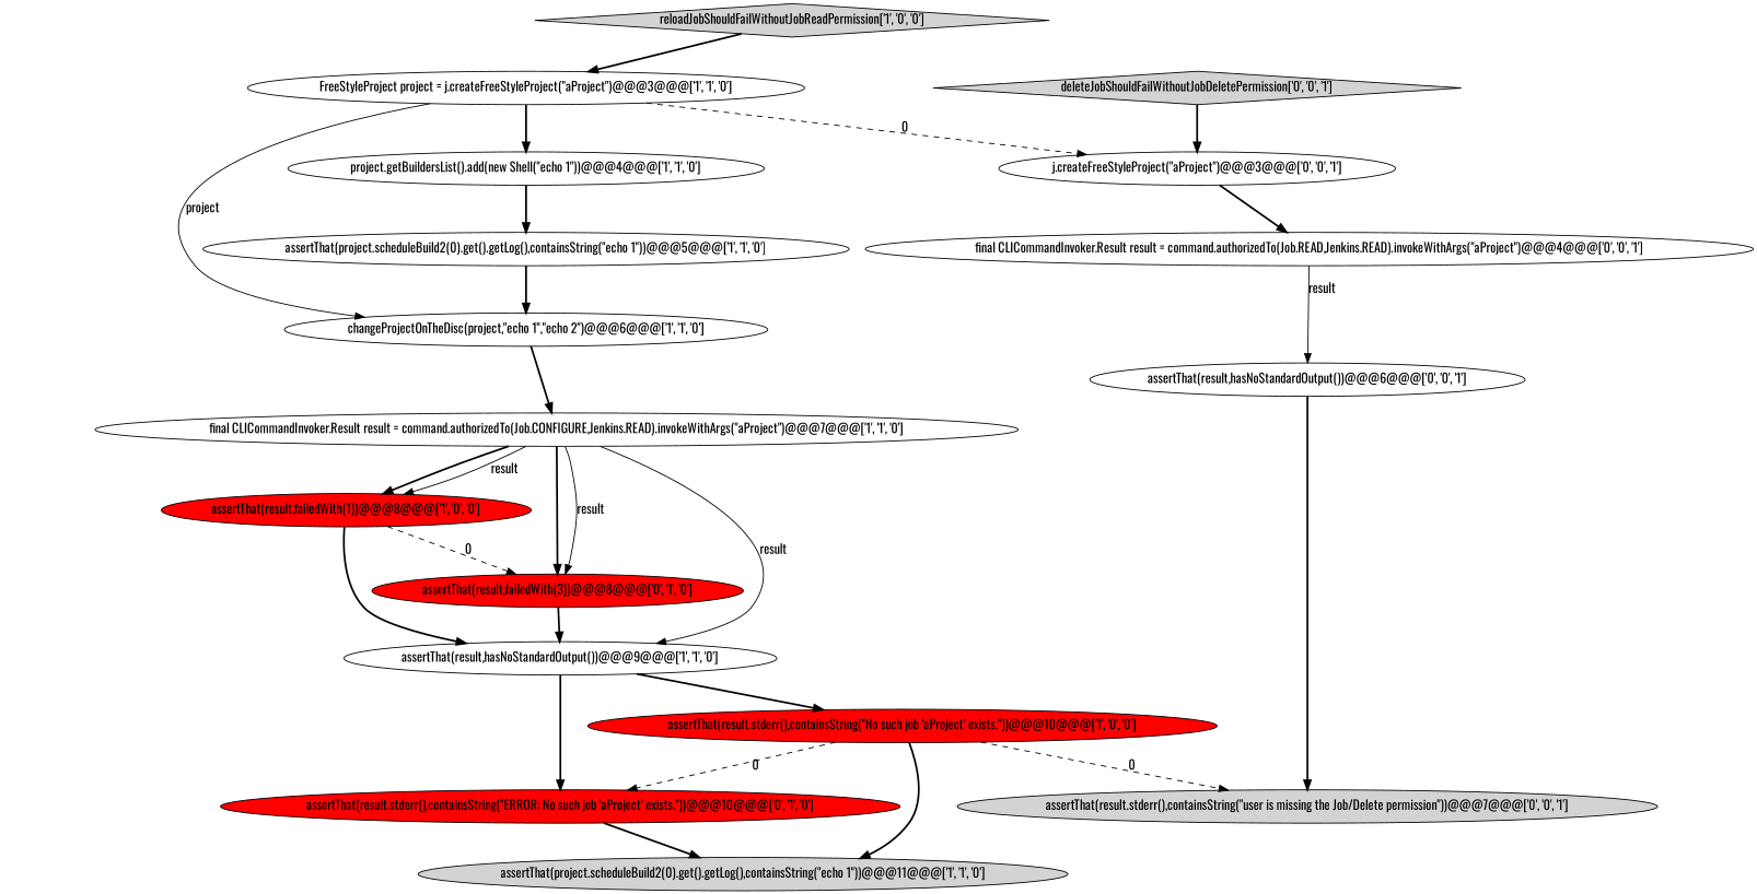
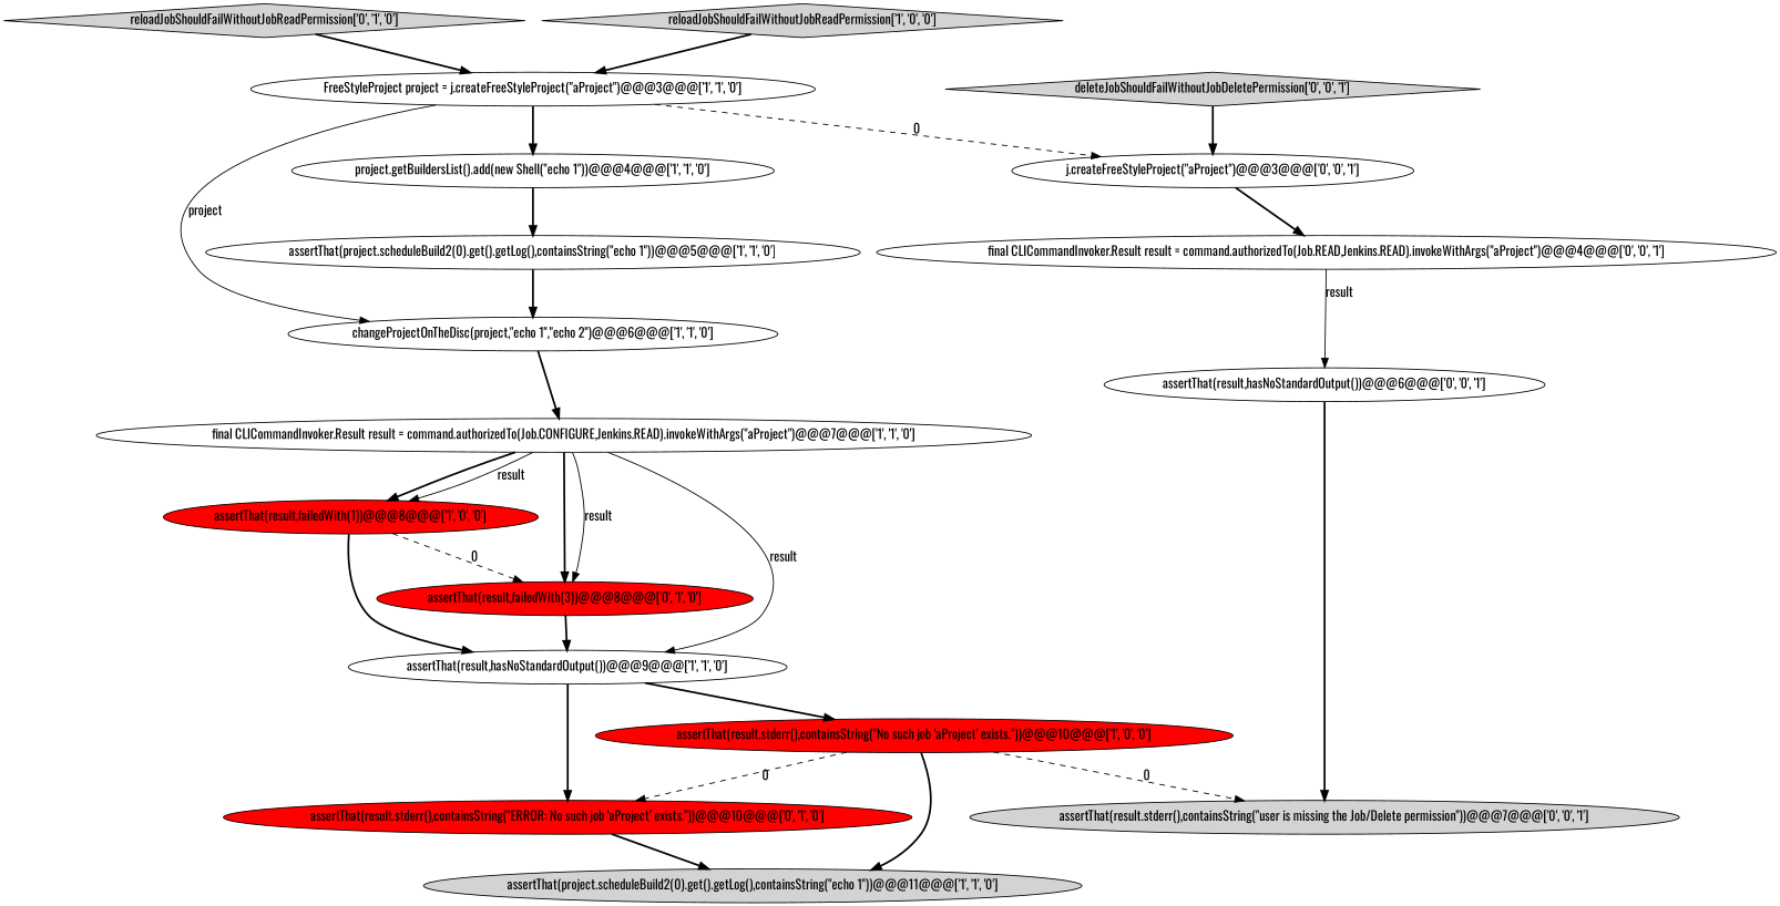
  digraph {
    fontname=Oswald
    node [fillcolor=white fontname=Oswald shape=ellipse style=filled]
    edge [fontname=Oswald style=bold]
    n1 [fillcolor=red label="assertThat(result,failedWith(1))@@@8@@@['1', '0', '0']"]
    n2 [label="assertThat(result,hasNoStandardOutput())@@@9@@@['1', '1', '0']"]
    n3 [fillcolor=red label="assertThat(result,failedWith(3))@@@8@@@['0', '1', '0']"]
    n4 [fillcolor=red label="assertThat(result.stderr(),containsString(\"ERROR: No such job ‘aProject’ exists.\"))@@@10@@@['0', '1', '0']"]
    n5 [fillcolor=red label="assertThat(result.stderr(),containsString(\"No such job ‘aProject’ exists.\"))@@@10@@@['1', '0', '0']"]
+   n6 [fillcolor=lightgray label="reloadJobShouldFailWithoutJobReadPermission['0', '1', '0']" shape=diamond]
    n7 [label="FreeStyleProject project = j.createFreeStyleProject(\"aProject\")@@@3@@@['1', '1', '0']"]
    n8 [label="changeProjectOnTheDisc(project,\"echo 1\",\"echo 2\")@@@6@@@['1', '1', '0']"]
    n9 [label="j.createFreeStyleProject(\"aProject\")@@@3@@@['0', '0', '1']"]
    n10 [label="project.getBuildersList().add(new Shell(\"echo 1\"))@@@4@@@['1', '1', '0']"]
    n11 [fillcolor=lightgray label="assertThat(result.stderr(),containsString(\"user is missing the Job/Delete permission\"))@@@7@@@['0', '0', '1']"]
    n12 [label="final CLICommandInvoker.Result result = command.authorizedTo(Job.CONFIGURE,Jenkins.READ).invokeWithArgs(\"aProject\")@@@7@@@['1', '1', '0']"]
    n13 [label="assertThat(result,hasNoStandardOutput())@@@6@@@['0', '0', '1']"]
    n14 [fillcolor=lightgray label="deleteJobShouldFailWithoutJobDeletePermission['0', '0', '1']" shape=diamond]
    n15 [label="final CLICommandInvoker.Result result = command.authorizedTo(Job.READ,Jenkins.READ).invokeWithArgs(\"aProject\")@@@4@@@['0', '0', '1']"]
    n16 [fillcolor=lightgray label="reloadJobShouldFailWithoutJobReadPermission['1', '0', '0']" shape=diamond]
    n17 [fillcolor=lightgray label="assertThat(project.scheduleBuild2(0).get().getLog(),containsString(\"echo 1\"))@@@11@@@['1', '1', '0']"]
    n18 [label="assertThat(project.scheduleBuild2(0).get().getLog(),containsString(\"echo 1\"))@@@5@@@['1', '1', '0']"]
    n1 -> n2
    n1 -> n3 [label=0 style=dashed]
    n2 -> n4
    n2 -> n5
    n3 -> n2
    n4 -> n17
    n5 -> n4 [label=0 style=dashed]
    n5 -> n11 [label=0 style=dashed]
    n5 -> n17
+   n6 -> n7
    n7 -> n8 [label=project style=solid]
    n7 -> n9 [label=0 style=dashed]
    n7 -> n10
    n8 -> n12
    n9 -> n15
    n10 -> n18
    n12 -> n1
    n12 -> n1 [label=result style=solid]
    n12 -> n2 [label=result style=solid]
    n12 -> n3
    n12 -> n3 [label=result style=solid]
    n13 -> n11
    n14 -> n9
    n15 -> n13 [label=result style=solid]
    n16 -> n7
    n18 -> n8
  }
